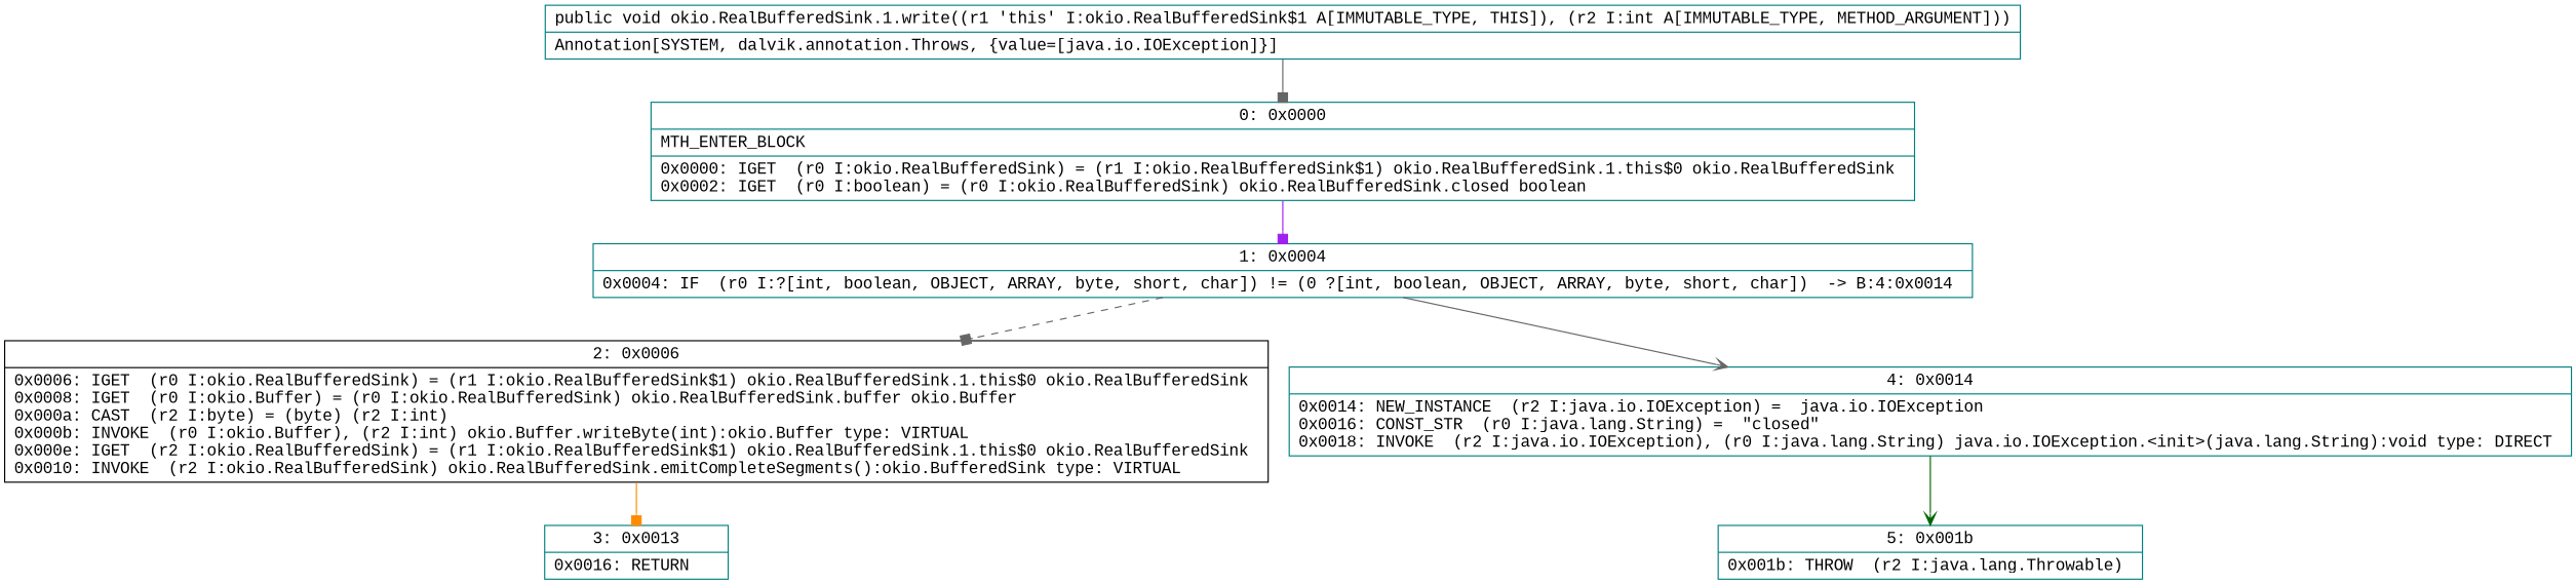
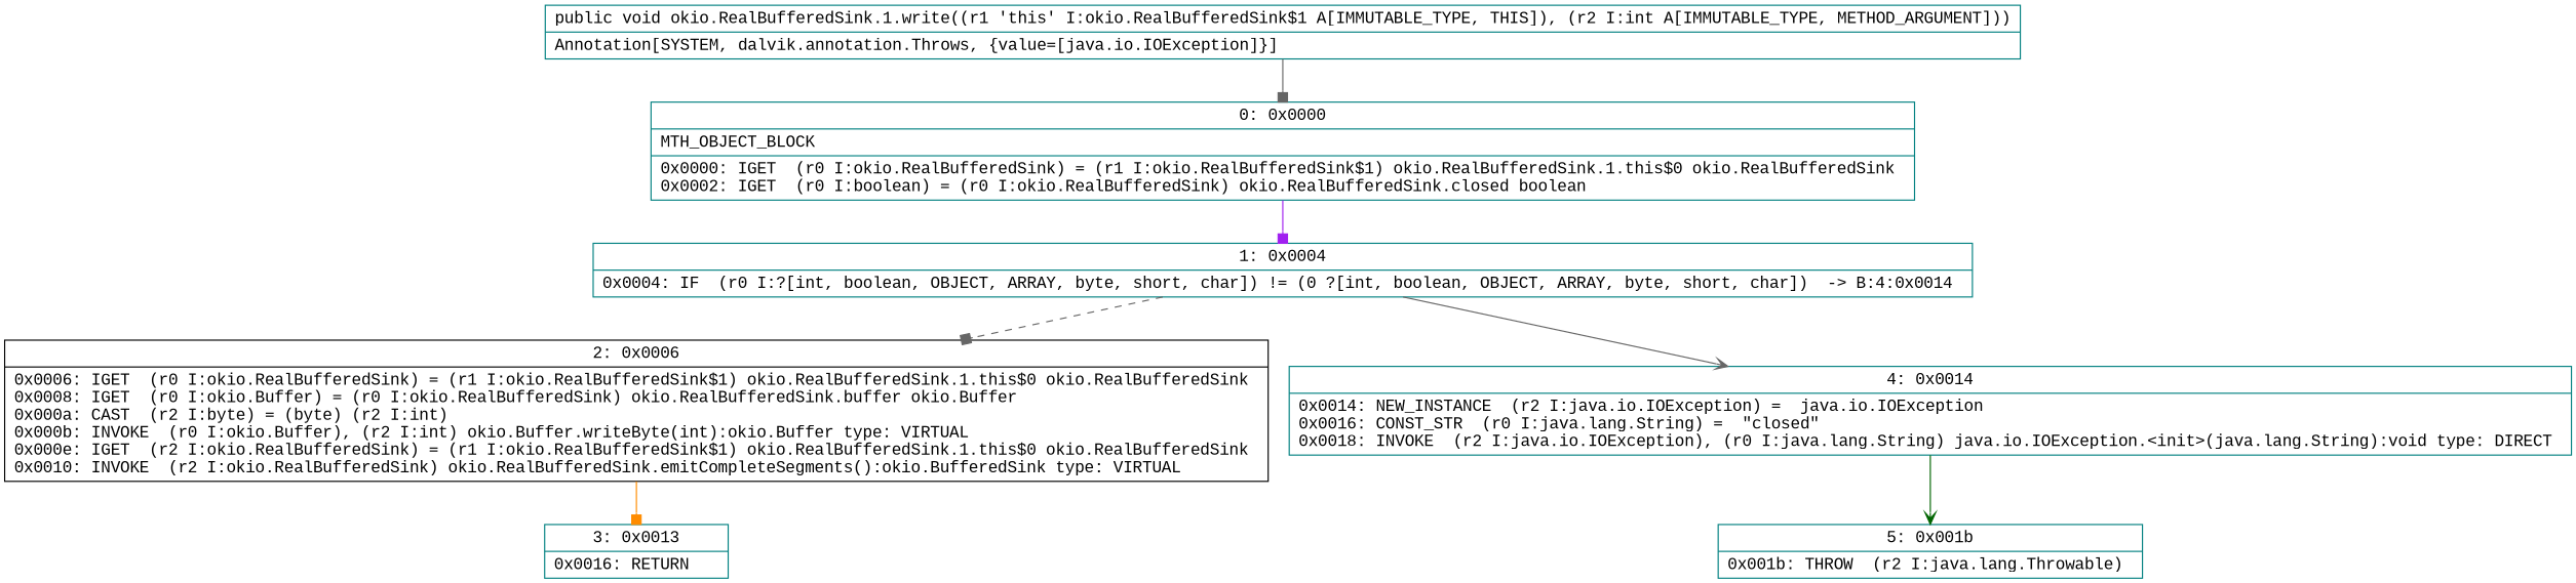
  digraph {
    fontname="Liberation Mono"
    node [color=teal fontname="Liberation Mono" shape=record]
    edge [arrowhead=box color=gray40 fontname="Liberation Mono"]
-   n1 [label="{0\:\ 0x0000|MTH_ENTER_BLOCK\l|0x0000: IGET  (r0 I:okio.RealBufferedSink) = (r1 I:okio.RealBufferedSink$1) okio.RealBufferedSink.1.this$0 okio.RealBufferedSink \l0x0002: IGET  (r0 I:boolean) = (r0 I:okio.RealBufferedSink) okio.RealBufferedSink.closed boolean \l}"]
+   n1 [label="{0\:\ 0x0000|MTH_OBJECT_BLOCK\l|0x0000: IGET  (r0 I:okio.RealBufferedSink) = (r1 I:okio.RealBufferedSink$1) okio.RealBufferedSink.1.this$0 okio.RealBufferedSink \l0x0002: IGET  (r0 I:boolean) = (r0 I:okio.RealBufferedSink) okio.RealBufferedSink.closed boolean \l}"]
    n2 [label="{1\:\ 0x0004|0x0004: IF  (r0 I:?[int, boolean, OBJECT, ARRAY, byte, short, char]) != (0 ?[int, boolean, OBJECT, ARRAY, byte, short, char])  \-\> B:4:0x0014 \l}"]
    n3 [color=black label="{2\:\ 0x0006|0x0006: IGET  (r0 I:okio.RealBufferedSink) = (r1 I:okio.RealBufferedSink$1) okio.RealBufferedSink.1.this$0 okio.RealBufferedSink \l0x0008: IGET  (r0 I:okio.Buffer) = (r0 I:okio.RealBufferedSink) okio.RealBufferedSink.buffer okio.Buffer \l0x000a: CAST  (r2 I:byte) = (byte) (r2 I:int) \l0x000b: INVOKE  (r0 I:okio.Buffer), (r2 I:int) okio.Buffer.writeByte(int):okio.Buffer type: VIRTUAL \l0x000e: IGET  (r2 I:okio.RealBufferedSink) = (r1 I:okio.RealBufferedSink$1) okio.RealBufferedSink.1.this$0 okio.RealBufferedSink \l0x0010: INVOKE  (r2 I:okio.RealBufferedSink) okio.RealBufferedSink.emitCompleteSegments():okio.BufferedSink type: VIRTUAL \l}"]
    n4 [label="{4\:\ 0x0014|0x0014: NEW_INSTANCE  (r2 I:java.io.IOException) =  java.io.IOException \l0x0016: CONST_STR  (r0 I:java.lang.String) =  \"closed\" \l0x0018: INVOKE  (r2 I:java.io.IOException), (r0 I:java.lang.String) java.io.IOException.\<init\>(java.lang.String):void type: DIRECT \l}"]
    n5 [label="{3\:\ 0x0013|0x0016: RETURN   \l}"]
    n6 [label="{5\:\ 0x001b|0x001b: THROW  (r2 I:java.lang.Throwable) \l}"]
    n7 [label="{public void okio.RealBufferedSink.1.write((r1 'this' I:okio.RealBufferedSink$1 A[IMMUTABLE_TYPE, THIS]), (r2 I:int A[IMMUTABLE_TYPE, METHOD_ARGUMENT]))  | Annotation[SYSTEM, dalvik.annotation.Throws, \{value=[java.io.IOException]\}]\l}"]
    n1 -> n2 [color=purple]
    n2 -> n3 [style=dashed]
    n2 -> n4 [arrowhead=vee]
    n3 -> n5 [color=darkorange]
    n4 -> n6 [arrowhead=vee color=darkgreen]
    n7 -> n1
  }
